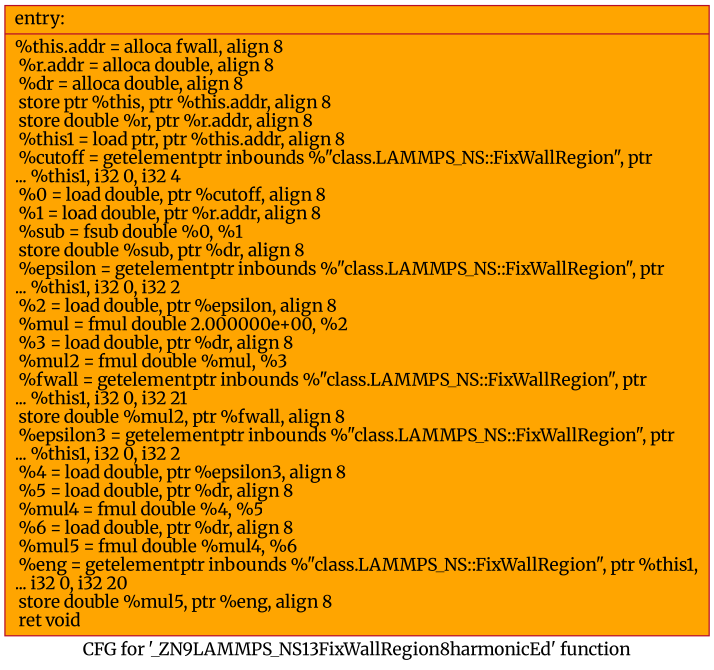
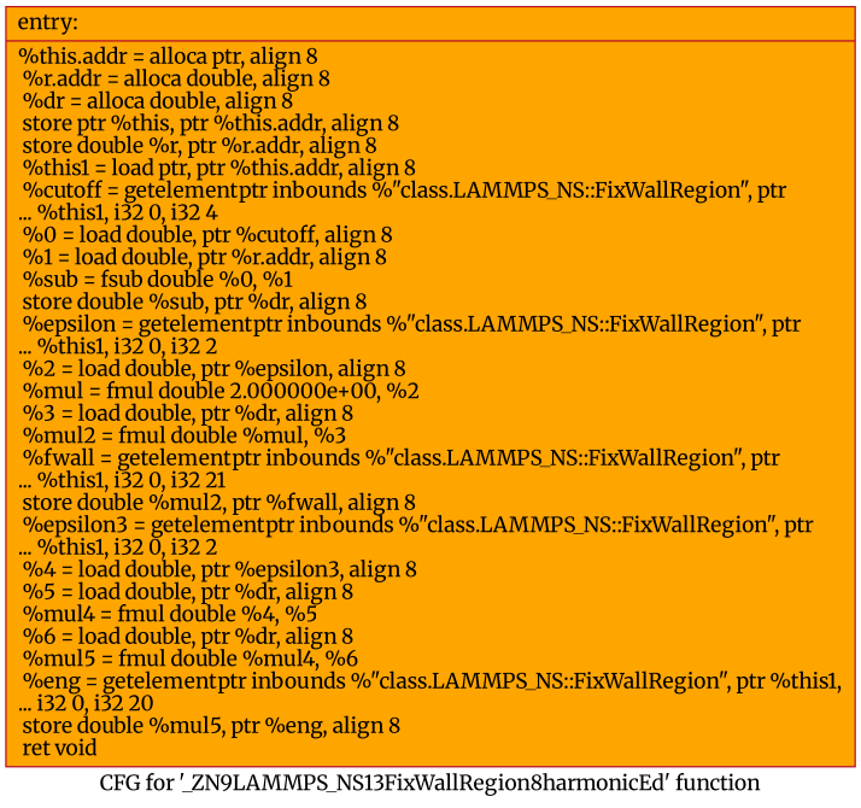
  digraph {
    label="CFG for '_ZN9LAMMPS_NS13FixWallRegion8harmonicEd' function"
    fontname=Merriweather
-   n1 [color="#b70d28ff" fillcolor=orange fontname=Merriweather label="{entry:\l|  %this.addr = alloca fwall, align 8\l  %r.addr = alloca double, align 8\l  %dr = alloca double, align 8\l  store ptr %this, ptr %this.addr, align 8\l  store double %r, ptr %r.addr, align 8\l  %this1 = load ptr, ptr %this.addr, align 8\l  %cutoff = getelementptr inbounds %\"class.LAMMPS_NS::FixWallRegion\", ptr\l... %this1, i32 0, i32 4\l  %0 = load double, ptr %cutoff, align 8\l  %1 = load double, ptr %r.addr, align 8\l  %sub = fsub double %0, %1\l  store double %sub, ptr %dr, align 8\l  %epsilon = getelementptr inbounds %\"class.LAMMPS_NS::FixWallRegion\", ptr\l... %this1, i32 0, i32 2\l  %2 = load double, ptr %epsilon, align 8\l  %mul = fmul double 2.000000e+00, %2\l  %3 = load double, ptr %dr, align 8\l  %mul2 = fmul double %mul, %3\l  %fwall = getelementptr inbounds %\"class.LAMMPS_NS::FixWallRegion\", ptr\l... %this1, i32 0, i32 21\l  store double %mul2, ptr %fwall, align 8\l  %epsilon3 = getelementptr inbounds %\"class.LAMMPS_NS::FixWallRegion\", ptr\l... %this1, i32 0, i32 2\l  %4 = load double, ptr %epsilon3, align 8\l  %5 = load double, ptr %dr, align 8\l  %mul4 = fmul double %4, %5\l  %6 = load double, ptr %dr, align 8\l  %mul5 = fmul double %mul4, %6\l  %eng = getelementptr inbounds %\"class.LAMMPS_NS::FixWallRegion\", ptr %this1,\l... i32 0, i32 20\l  store double %mul5, ptr %eng, align 8\l  ret void\l}" shape=record style=filled]
+   n1 [color="#b70d28ff" fillcolor=orange fontname=Merriweather label="{entry:\l|  %this.addr = alloca ptr, align 8\l  %r.addr = alloca double, align 8\l  %dr = alloca double, align 8\l  store ptr %this, ptr %this.addr, align 8\l  store double %r, ptr %r.addr, align 8\l  %this1 = load ptr, ptr %this.addr, align 8\l  %cutoff = getelementptr inbounds %\"class.LAMMPS_NS::FixWallRegion\", ptr\l... %this1, i32 0, i32 4\l  %0 = load double, ptr %cutoff, align 8\l  %1 = load double, ptr %r.addr, align 8\l  %sub = fsub double %0, %1\l  store double %sub, ptr %dr, align 8\l  %epsilon = getelementptr inbounds %\"class.LAMMPS_NS::FixWallRegion\", ptr\l... %this1, i32 0, i32 2\l  %2 = load double, ptr %epsilon, align 8\l  %mul = fmul double 2.000000e+00, %2\l  %3 = load double, ptr %dr, align 8\l  %mul2 = fmul double %mul, %3\l  %fwall = getelementptr inbounds %\"class.LAMMPS_NS::FixWallRegion\", ptr\l... %this1, i32 0, i32 21\l  store double %mul2, ptr %fwall, align 8\l  %epsilon3 = getelementptr inbounds %\"class.LAMMPS_NS::FixWallRegion\", ptr\l... %this1, i32 0, i32 2\l  %4 = load double, ptr %epsilon3, align 8\l  %5 = load double, ptr %dr, align 8\l  %mul4 = fmul double %4, %5\l  %6 = load double, ptr %dr, align 8\l  %mul5 = fmul double %mul4, %6\l  %eng = getelementptr inbounds %\"class.LAMMPS_NS::FixWallRegion\", ptr %this1,\l... i32 0, i32 20\l  store double %mul5, ptr %eng, align 8\l  ret void\l}" shape=record style=filled]
  }
